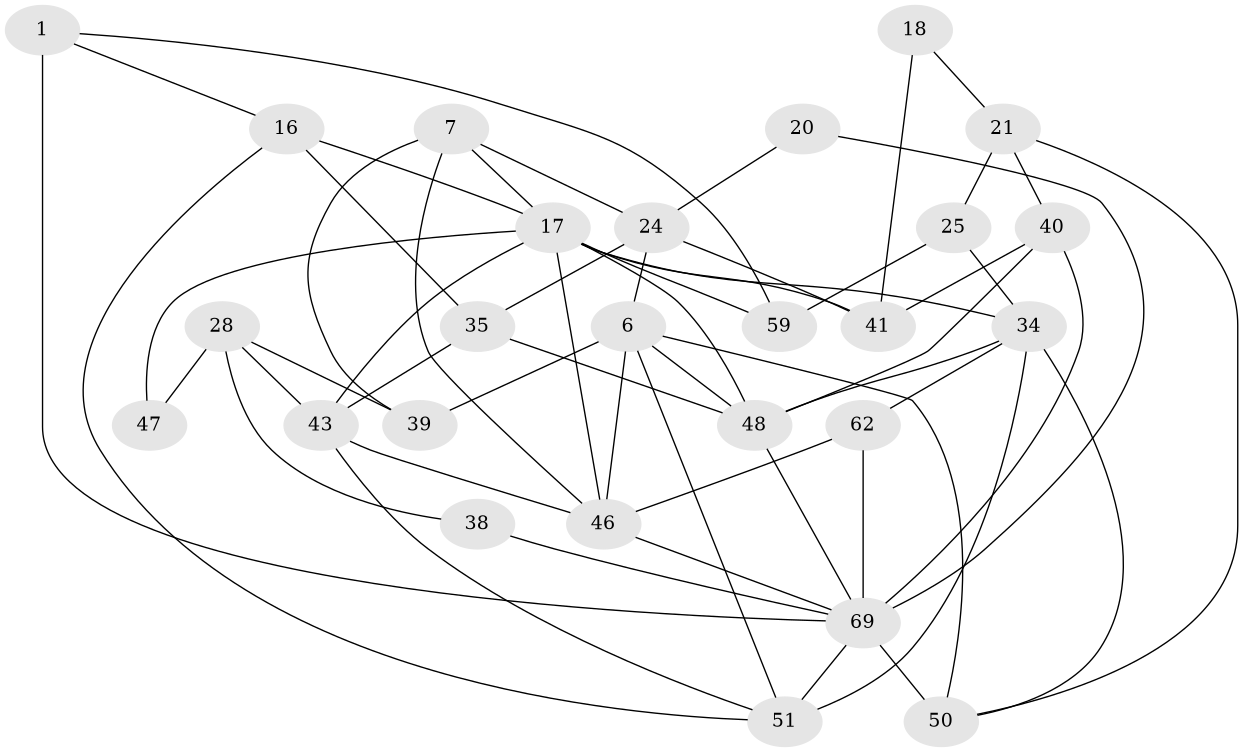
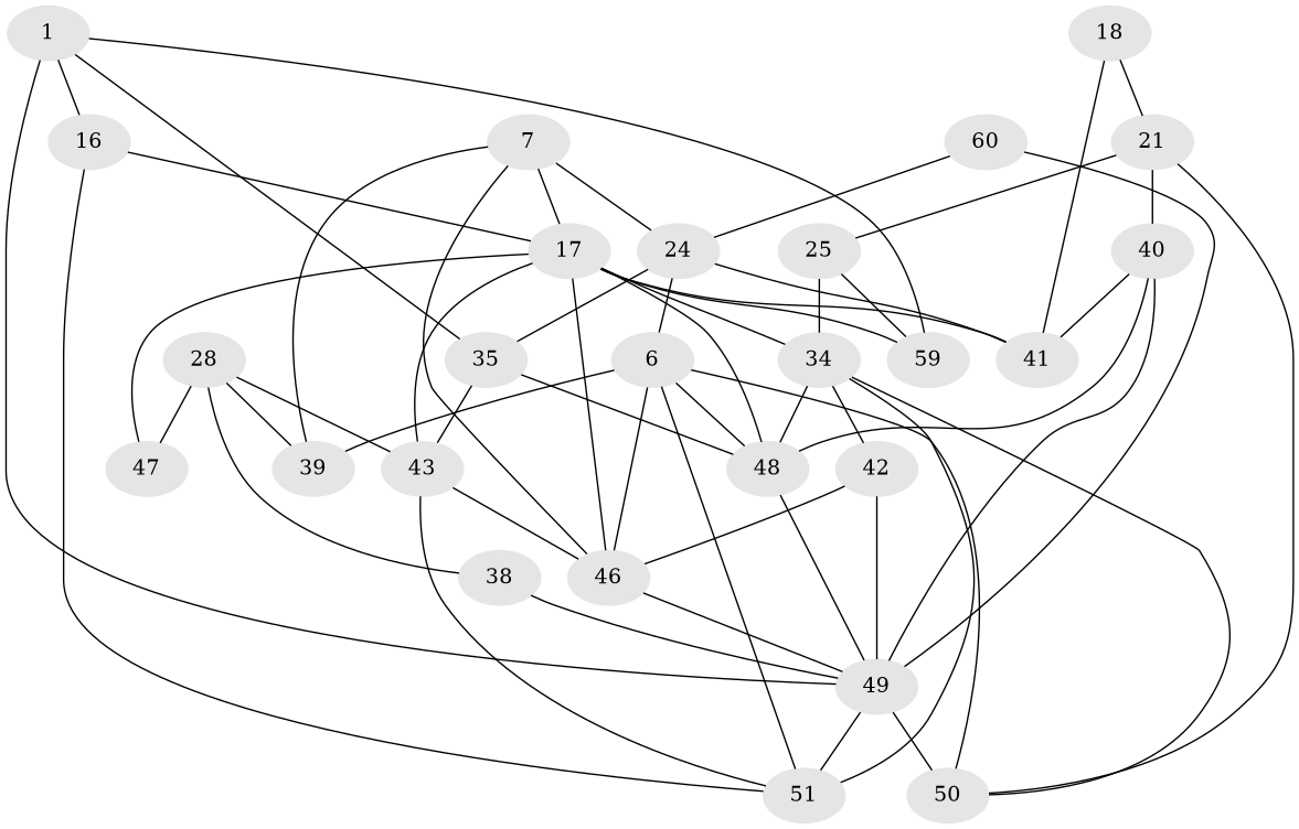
  graph {
    node [color=gray90 style=filled]
    1
    16
    35 [super="+14"]
-   49 [super="+19+44" label=69]
+   49 [super="+19+44"]
    n5 [label=59]
    51 [super="+36"]
    17 [super="+3+9+12"]
    48 [super="+2+45"]
    43
    41 [super="+26"]
    50 [super="+29"]
    39 [super="+37"]
    6
    46 [super="+32"]
    34 [super="+27+31"]
    47
    7
    24
-   42 [super="+33+30" label=62]
+   42 [super="+33+30"]
    18
    21
    25
    40
-   20
+   20 [label=60]
    28
    38
    1 -- 16
-   16 -- 35
+   1 -- 35
    1 -- 49 [weight=3]
    1 -- n5
    16 -- 51
    16 -- 17
    35 -- 48 [weight=2]
    35 -- 43
    49 -- 51
    49 -- 50 [weight=3]
    17 -- n5
    17 -- 48 [weight=2]
    17 -- 43
    17 -- 41
    17 -- 46
    17 -- 34
    17 -- 47
    48 -- 49
    43 -- 51
    43 -- 46
    6 -- 51
    6 -- 48
    6 -- 50
    6 -- 39 [weight=2]
    6 -- 46
    46 -- 49 [weight=2]
    34 -- 51 [weight=2]
    34 -- 48 [weight=2]
    34 -- 50
    34 -- 42 [weight=3]
    7 -- 17
    7 -- 39
    7 -- 46
    7 -- 24
    24 -- 35
    24 -- 41
    24 -- 6
    42 -- 49 [weight=5]
    42 -- 46
    18 -- 41
    18 -- 21
    21 -- 50
    21 -- 25
    21 -- 40
    25 -- n5
    25 -- 34
    40 -- 49 [weight=2]
    40 -- 48
    40 -- 41 [weight=2]
    20 -- 49
    20 -- 24
    28 -- 43
    28 -- 39
    28 -- 47
    28 -- 38
    38 -- 49
  }
